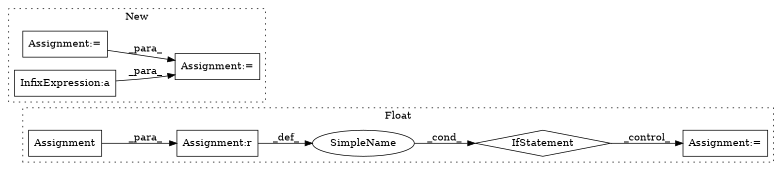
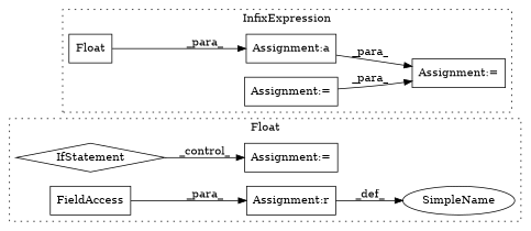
  digraph {
    rankdir=LR
    node [a=7 l=1 shape=box]
    n1 [a=25 l="4,2" label=IfStatement s="1481,1520" shape=diamond]
    n2 [label="Assignment:=" s=1721]
    n3 [a=42 label=SimpleName shape=ellipse l=""]
    n4 [a=27 l=4 label="Assignment:r" s=1511]
-   n5 [a=22 l=26 label=Assignment s=1485]
+   n5 [a=22 l=26 label=FieldAccess s=1485]
+   n6 [a=32 l=7 label=Float s=28767]
    n7 [label="Assignment:=" s=28875]
    n8 [label="Assignment:=" s=28800]
-   n9 [a=27 l=3 label="InfixExpression:a" s=28912]
+   n9 [a=27 l=3 label="Assignment:a" s=28912]
    subgraph cluster_1 {
      label=Float
      style=dotted
      n1
      n2
      n3
      n4
      n5
    }
    subgraph cluster_2 {
-     label=New
+     label=InfixExpression
      style=dotted
+     n6
      n7
      n8
      n9
    }
    n1 -> n2 [label=_control_]
-   n3 -> n1 [label=_cond_]
    n4 -> n3 [label=_def_]
    n5 -> n4 [label=_para_]
+   n6 -> n9 [label=_para_]
    n8 -> n7 [label=_para_]
    n9 -> n7 [label=_para_]
  }
